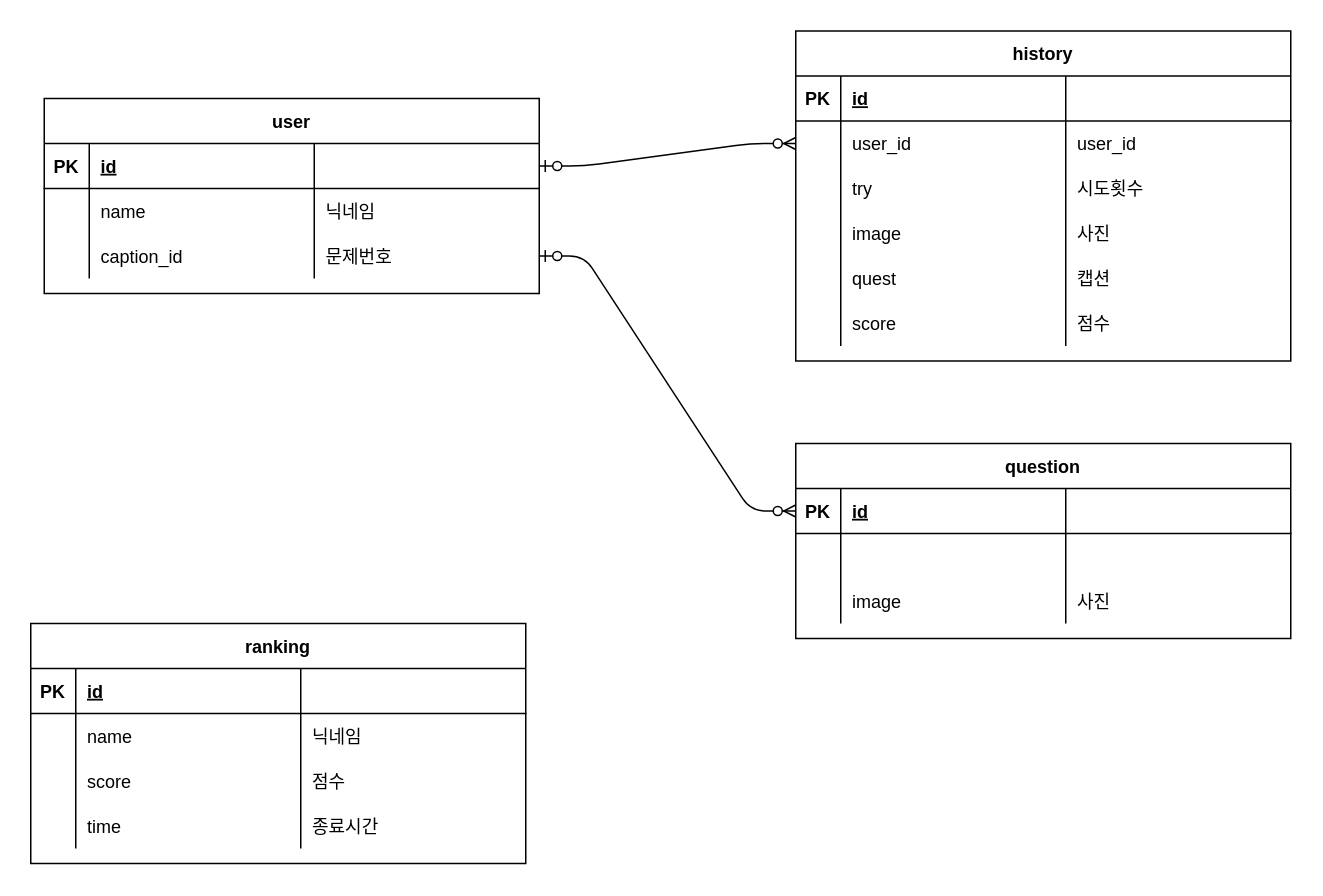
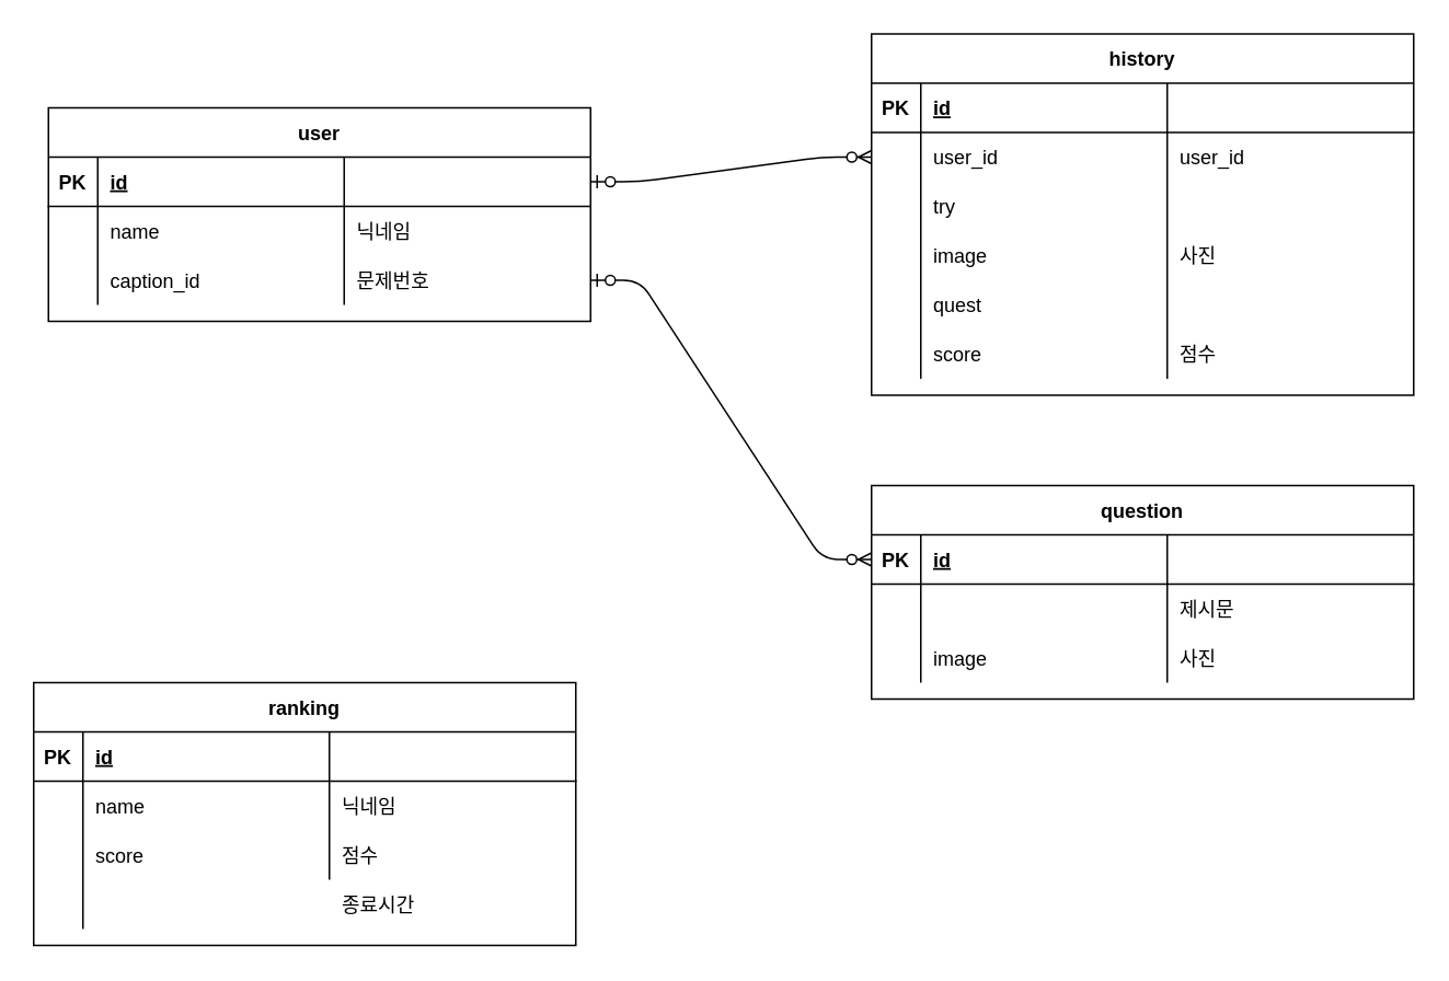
  <mxCell id="0" />
  <mxCell id="1" parent="0" />
  <mxCell id="2" value="user" style="shape=table;startSize=30;container=1;collapsible=1;childLayout=tableLayout;fixedRows=1;rowLines=0;fontStyle=1;align=center;resizeLast=1;" vertex="1" parent="1"><mxGeometry x="29" y="65" width="330" height="130" as="geometry" /></mxCell>
  <mxCell id="3" value="" style="shape=partialRectangle;collapsible=0;dropTarget=0;pointerEvents=0;fillColor=none;top=0;left=0;bottom=1;right=0;points=[[0,0.5],[1,0.5]];portConstraint=eastwest;" vertex="1" parent="2"><mxGeometry y="30" width="330" height="30" as="geometry" /></mxCell>
  <mxCell id="4" value="PK" style="shape=partialRectangle;connectable=0;fillColor=none;top=0;left=0;bottom=0;right=0;fontStyle=1;overflow=hidden;" vertex="1" parent="3"><mxGeometry width="30" height="30" as="geometry" /></mxCell>
  <mxCell id="5" value="id" style="shape=partialRectangle;connectable=0;fillColor=none;top=0;left=0;bottom=0;right=0;align=left;spacingLeft=6;fontStyle=5;overflow=hidden;" vertex="1" parent="3"><mxGeometry x="30" width="150" height="30" as="geometry" /></mxCell>
  <mxCell id="6" style="shape=partialRectangle;connectable=0;fillColor=none;top=0;left=0;bottom=0;right=0;align=left;spacingLeft=6;fontStyle=5;overflow=hidden;" vertex="1" parent="3"><mxGeometry x="180" width="150" height="30" as="geometry" /></mxCell>
  <mxCell id="7" value="" style="shape=partialRectangle;collapsible=0;dropTarget=0;pointerEvents=0;fillColor=none;top=0;left=0;bottom=0;right=0;points=[[0,0.5],[1,0.5]];portConstraint=eastwest;" vertex="1" parent="2"><mxGeometry y="60" width="330" height="30" as="geometry" /></mxCell>
  <mxCell id="8" value="" style="shape=partialRectangle;connectable=0;fillColor=none;top=0;left=0;bottom=0;right=0;editable=1;overflow=hidden;" vertex="1" parent="7"><mxGeometry width="30" height="30" as="geometry" /></mxCell>
  <mxCell id="9" value="name" style="shape=partialRectangle;connectable=0;fillColor=none;top=0;left=0;bottom=0;right=0;align=left;spacingLeft=6;overflow=hidden;" vertex="1" parent="7"><mxGeometry x="30" width="150" height="30" as="geometry" /></mxCell>
  <mxCell id="10" value="닉네임" style="shape=partialRectangle;connectable=0;fillColor=none;top=0;left=0;bottom=0;right=0;align=left;spacingLeft=6;overflow=hidden;" vertex="1" parent="7"><mxGeometry x="180" width="150" height="30" as="geometry" /></mxCell>
  <mxCell id="11" style="shape=partialRectangle;collapsible=0;dropTarget=0;pointerEvents=0;fillColor=none;top=0;left=0;bottom=0;right=0;points=[[0,0.5],[1,0.5]];portConstraint=eastwest;" vertex="1" parent="2"><mxGeometry y="90" width="330" height="30" as="geometry" /></mxCell>
  <mxCell id="12" style="shape=partialRectangle;connectable=0;fillColor=none;top=0;left=0;bottom=0;right=0;editable=1;overflow=hidden;" vertex="1" parent="11"><mxGeometry width="30" height="30" as="geometry" /></mxCell>
  <mxCell id="13" value="caption_id" style="shape=partialRectangle;connectable=0;fillColor=none;top=0;left=0;bottom=0;right=0;align=left;spacingLeft=6;overflow=hidden;" vertex="1" parent="11"><mxGeometry x="30" width="150" height="30" as="geometry" /></mxCell>
  <mxCell id="14" value="문제번호" style="shape=partialRectangle;connectable=0;fillColor=none;top=0;left=0;bottom=0;right=0;align=left;spacingLeft=6;overflow=hidden;" vertex="1" parent="11"><mxGeometry x="180" width="150" height="30" as="geometry" /></mxCell>
  <mxCell id="15" value="history" style="shape=table;startSize=30;container=1;collapsible=1;childLayout=tableLayout;fixedRows=1;rowLines=0;fontStyle=1;align=center;resizeLast=1;" vertex="1" parent="1"><mxGeometry x="530" y="20" width="330" height="220" as="geometry" /></mxCell>
  <mxCell id="16" value="" style="shape=partialRectangle;collapsible=0;dropTarget=0;pointerEvents=0;fillColor=none;top=0;left=0;bottom=1;right=0;points=[[0,0.5],[1,0.5]];portConstraint=eastwest;" vertex="1" parent="15"><mxGeometry y="30" width="330" height="30" as="geometry" /></mxCell>
  <mxCell id="17" value="PK" style="shape=partialRectangle;connectable=0;fillColor=none;top=0;left=0;bottom=0;right=0;fontStyle=1;overflow=hidden;" vertex="1" parent="16"><mxGeometry width="30" height="30" as="geometry" /></mxCell>
  <mxCell id="18" value="id" style="shape=partialRectangle;connectable=0;fillColor=none;top=0;left=0;bottom=0;right=0;align=left;spacingLeft=6;fontStyle=5;overflow=hidden;" vertex="1" parent="16"><mxGeometry x="30" width="150" height="30" as="geometry" /></mxCell>
  <mxCell id="19" style="shape=partialRectangle;connectable=0;fillColor=none;top=0;left=0;bottom=0;right=0;align=left;spacingLeft=6;fontStyle=5;overflow=hidden;" vertex="1" parent="16"><mxGeometry x="180" width="150" height="30" as="geometry" /></mxCell>
  <mxCell id="20" value="" style="shape=partialRectangle;collapsible=0;dropTarget=0;pointerEvents=0;fillColor=none;top=0;left=0;bottom=0;right=0;points=[[0,0.5],[1,0.5]];portConstraint=eastwest;" vertex="1" parent="15"><mxGeometry y="60" width="330" height="30" as="geometry" /></mxCell>
  <mxCell id="21" value="" style="shape=partialRectangle;connectable=0;fillColor=none;top=0;left=0;bottom=0;right=0;editable=1;overflow=hidden;" vertex="1" parent="20"><mxGeometry width="30" height="30" as="geometry" /></mxCell>
  <mxCell id="22" value="user_id" style="shape=partialRectangle;connectable=0;fillColor=none;top=0;left=0;bottom=0;right=0;align=left;spacingLeft=6;overflow=hidden;" vertex="1" parent="20"><mxGeometry x="30" width="150" height="30" as="geometry" /></mxCell>
  <mxCell id="23" value="user_id" style="shape=partialRectangle;connectable=0;fillColor=none;top=0;left=0;bottom=0;right=0;align=left;spacingLeft=6;overflow=hidden;" vertex="1" parent="20"><mxGeometry x="180" width="150" height="30" as="geometry" /></mxCell>
  <mxCell id="24" value="" style="shape=partialRectangle;collapsible=0;dropTarget=0;pointerEvents=0;fillColor=none;top=0;left=0;bottom=0;right=0;points=[[0,0.5],[1,0.5]];portConstraint=eastwest;" vertex="1" parent="15"><mxGeometry y="90" width="330" height="30" as="geometry" /></mxCell>
  <mxCell id="25" value="" style="shape=partialRectangle;connectable=0;fillColor=none;top=0;left=0;bottom=0;right=0;editable=1;overflow=hidden;" vertex="1" parent="24"><mxGeometry width="30" height="30" as="geometry" /></mxCell>
  <mxCell id="26" value="try" style="shape=partialRectangle;connectable=0;fillColor=none;top=0;left=0;bottom=0;right=0;align=left;spacingLeft=6;overflow=hidden;" vertex="1" parent="24"><mxGeometry x="30" width="150" height="30" as="geometry" /></mxCell>
- <mxCell id="27" value="시도횟수" style="shape=partialRectangle;connectable=0;fillColor=none;top=0;left=0;bottom=0;right=0;align=left;spacingLeft=6;overflow=hidden;" vertex="1" parent="24"><mxGeometry x="180" width="150" height="30" as="geometry" /></mxCell>
  <mxCell id="28" value="" style="shape=partialRectangle;collapsible=0;dropTarget=0;pointerEvents=0;fillColor=none;top=0;left=0;bottom=0;right=0;points=[[0,0.5],[1,0.5]];portConstraint=eastwest;" vertex="1" parent="15"><mxGeometry y="120" width="330" height="30" as="geometry" /></mxCell>
  <mxCell id="29" value="" style="shape=partialRectangle;connectable=0;fillColor=none;top=0;left=0;bottom=0;right=0;editable=1;overflow=hidden;" vertex="1" parent="28"><mxGeometry width="30" height="30" as="geometry" /></mxCell>
  <mxCell id="30" value="image" style="shape=partialRectangle;connectable=0;fillColor=none;top=0;left=0;bottom=0;right=0;align=left;spacingLeft=6;overflow=hidden;" vertex="1" parent="28"><mxGeometry x="30" width="150" height="30" as="geometry" /></mxCell>
  <mxCell id="31" value="사진" style="shape=partialRectangle;connectable=0;fillColor=none;top=0;left=0;bottom=0;right=0;align=left;spacingLeft=6;overflow=hidden;" vertex="1" parent="28"><mxGeometry x="180" width="150" height="30" as="geometry" /></mxCell>
  <mxCell id="32" style="shape=partialRectangle;collapsible=0;dropTarget=0;pointerEvents=0;fillColor=none;top=0;left=0;bottom=0;right=0;points=[[0,0.5],[1,0.5]];portConstraint=eastwest;" vertex="1" parent="15"><mxGeometry y="150" width="330" height="30" as="geometry" /></mxCell>
  <mxCell id="33" style="shape=partialRectangle;connectable=0;fillColor=none;top=0;left=0;bottom=0;right=0;editable=1;overflow=hidden;" vertex="1" parent="32"><mxGeometry width="30" height="30" as="geometry" /></mxCell>
  <mxCell id="34" value="quest" style="shape=partialRectangle;connectable=0;fillColor=none;top=0;left=0;bottom=0;right=0;align=left;spacingLeft=6;overflow=hidden;" vertex="1" parent="32"><mxGeometry x="30" width="150" height="30" as="geometry" /></mxCell>
- <mxCell id="35" value="캡션" style="shape=partialRectangle;connectable=0;fillColor=none;top=0;left=0;bottom=0;right=0;align=left;spacingLeft=6;overflow=hidden;" vertex="1" parent="32"><mxGeometry x="180" width="150" height="30" as="geometry" /></mxCell>
  <mxCell id="36" style="shape=partialRectangle;collapsible=0;dropTarget=0;pointerEvents=0;fillColor=none;top=0;left=0;bottom=0;right=0;points=[[0,0.5],[1,0.5]];portConstraint=eastwest;" vertex="1" parent="15"><mxGeometry y="180" width="330" height="30" as="geometry" /></mxCell>
  <mxCell id="37" style="shape=partialRectangle;connectable=0;fillColor=none;top=0;left=0;bottom=0;right=0;editable=1;overflow=hidden;" vertex="1" parent="36"><mxGeometry width="30" height="30" as="geometry" /></mxCell>
  <mxCell id="38" value="score" style="shape=partialRectangle;connectable=0;fillColor=none;top=0;left=0;bottom=0;right=0;align=left;spacingLeft=6;overflow=hidden;" vertex="1" parent="36"><mxGeometry x="30" width="150" height="30" as="geometry" /></mxCell>
  <mxCell id="39" value="점수" style="shape=partialRectangle;connectable=0;fillColor=none;top=0;left=0;bottom=0;right=0;align=left;spacingLeft=6;overflow=hidden;" vertex="1" parent="36"><mxGeometry x="180" width="150" height="30" as="geometry" /></mxCell>
  <mxCell id="40" value="ranking" style="shape=table;startSize=30;container=1;collapsible=1;childLayout=tableLayout;fixedRows=1;rowLines=0;fontStyle=1;align=center;resizeLast=1;" vertex="1" parent="1"><mxGeometry x="20" y="415" width="330" height="160" as="geometry" /></mxCell>
  <mxCell id="41" value="" style="shape=partialRectangle;collapsible=0;dropTarget=0;pointerEvents=0;fillColor=none;top=0;left=0;bottom=1;right=0;points=[[0,0.5],[1,0.5]];portConstraint=eastwest;" vertex="1" parent="40"><mxGeometry y="30" width="330" height="30" as="geometry" /></mxCell>
  <mxCell id="42" value="PK" style="shape=partialRectangle;connectable=0;fillColor=none;top=0;left=0;bottom=0;right=0;fontStyle=1;overflow=hidden;" vertex="1" parent="41"><mxGeometry width="30" height="30" as="geometry" /></mxCell>
  <mxCell id="43" value="id" style="shape=partialRectangle;connectable=0;fillColor=none;top=0;left=0;bottom=0;right=0;align=left;spacingLeft=6;fontStyle=5;overflow=hidden;" vertex="1" parent="41"><mxGeometry x="30" width="150" height="30" as="geometry" /></mxCell>
  <mxCell id="44" style="shape=partialRectangle;connectable=0;fillColor=none;top=0;left=0;bottom=0;right=0;align=left;spacingLeft=6;fontStyle=5;overflow=hidden;" vertex="1" parent="41"><mxGeometry x="180" width="150" height="30" as="geometry" /></mxCell>
  <mxCell id="45" value="" style="shape=partialRectangle;collapsible=0;dropTarget=0;pointerEvents=0;fillColor=none;top=0;left=0;bottom=0;right=0;points=[[0,0.5],[1,0.5]];portConstraint=eastwest;" vertex="1" parent="40"><mxGeometry y="60" width="330" height="30" as="geometry" /></mxCell>
  <mxCell id="46" value="" style="shape=partialRectangle;connectable=0;fillColor=none;top=0;left=0;bottom=0;right=0;editable=1;overflow=hidden;" vertex="1" parent="45"><mxGeometry width="30" height="30" as="geometry" /></mxCell>
  <mxCell id="47" value="name" style="shape=partialRectangle;connectable=0;fillColor=none;top=0;left=0;bottom=0;right=0;align=left;spacingLeft=6;overflow=hidden;" vertex="1" parent="45"><mxGeometry x="30" width="150" height="30" as="geometry" /></mxCell>
  <mxCell id="48" value="닉네임" style="shape=partialRectangle;connectable=0;fillColor=none;top=0;left=0;bottom=0;right=0;align=left;spacingLeft=6;overflow=hidden;" vertex="1" parent="45"><mxGeometry x="180" width="150" height="30" as="geometry" /></mxCell>
  <mxCell id="49" value="" style="shape=partialRectangle;collapsible=0;dropTarget=0;pointerEvents=0;fillColor=none;top=0;left=0;bottom=0;right=0;points=[[0,0.5],[1,0.5]];portConstraint=eastwest;" vertex="1" parent="40"><mxGeometry y="90" width="330" height="30" as="geometry" /></mxCell>
  <mxCell id="50" value="" style="shape=partialRectangle;connectable=0;fillColor=none;top=0;left=0;bottom=0;right=0;editable=1;overflow=hidden;" vertex="1" parent="49"><mxGeometry width="30" height="30" as="geometry" /></mxCell>
  <mxCell id="51" value="score" style="shape=partialRectangle;connectable=0;fillColor=none;top=0;left=0;bottom=0;right=0;align=left;spacingLeft=6;overflow=hidden;" vertex="1" parent="49"><mxGeometry x="30" width="150" height="30" as="geometry" /></mxCell>
  <mxCell id="52" value="점수" style="shape=partialRectangle;connectable=0;fillColor=none;top=0;left=0;bottom=0;right=0;align=left;spacingLeft=6;overflow=hidden;" vertex="1" parent="49"><mxGeometry x="180" width="150" height="30" as="geometry" /></mxCell>
  <mxCell id="53" value="" style="shape=partialRectangle;collapsible=0;dropTarget=0;pointerEvents=0;fillColor=none;top=0;left=0;bottom=0;right=0;points=[[0,0.5],[1,0.5]];portConstraint=eastwest;" vertex="1" parent="40"><mxGeometry y="120" width="330" height="30" as="geometry" /></mxCell>
  <mxCell id="54" value="" style="shape=partialRectangle;connectable=0;fillColor=none;top=0;left=0;bottom=0;right=0;editable=1;overflow=hidden;" vertex="1" parent="53"><mxGeometry width="30" height="30" as="geometry" /></mxCell>
- <mxCell id="55" value="time" style="shape=partialRectangle;connectable=0;fillColor=none;top=0;left=0;bottom=0;right=0;align=left;spacingLeft=6;overflow=hidden;" vertex="1" parent="53"><mxGeometry x="30" width="150" height="30" as="geometry" /></mxCell>
  <mxCell id="56" value="종료시간" style="shape=partialRectangle;connectable=0;fillColor=none;top=0;left=0;bottom=0;right=0;align=left;spacingLeft=6;overflow=hidden;" vertex="1" parent="53"><mxGeometry x="180" width="150" height="30" as="geometry" /></mxCell>
  <mxCell id="57" value="" style="edgeStyle=entityRelationEdgeStyle;fontSize=12;html=1;endArrow=ERzeroToMany;startArrow=ERzeroToOne;exitX=1;exitY=0.5;exitDx=0;exitDy=0;entryX=0;entryY=0.5;entryDx=0;entryDy=0;" edge="1" parent="1" source="3" target="20"><mxGeometry width="100" height="100" relative="1" as="geometry"><mxPoint x="320" y="335" as="sourcePoint" /><mxPoint x="420" y="235" as="targetPoint" /></mxGeometry></mxCell>
  <mxCell id="58" value="question" style="shape=table;startSize=30;container=1;collapsible=1;childLayout=tableLayout;fixedRows=1;rowLines=0;fontStyle=1;align=center;resizeLast=1;" vertex="1" parent="1"><mxGeometry x="530" y="295" width="330" height="130" as="geometry" /></mxCell>
  <mxCell id="59" value="" style="shape=partialRectangle;collapsible=0;dropTarget=0;pointerEvents=0;fillColor=none;top=0;left=0;bottom=1;right=0;points=[[0,0.5],[1,0.5]];portConstraint=eastwest;" vertex="1" parent="58"><mxGeometry y="30" width="330" height="30" as="geometry" /></mxCell>
  <mxCell id="60" value="PK" style="shape=partialRectangle;connectable=0;fillColor=none;top=0;left=0;bottom=0;right=0;fontStyle=1;overflow=hidden;" vertex="1" parent="59"><mxGeometry width="30" height="30" as="geometry" /></mxCell>
  <mxCell id="61" value="id" style="shape=partialRectangle;connectable=0;fillColor=none;top=0;left=0;bottom=0;right=0;align=left;spacingLeft=6;fontStyle=5;overflow=hidden;" vertex="1" parent="59"><mxGeometry x="30" width="150" height="30" as="geometry" /></mxCell>
  <mxCell id="62" style="shape=partialRectangle;connectable=0;fillColor=none;top=0;left=0;bottom=0;right=0;align=left;spacingLeft=6;fontStyle=5;overflow=hidden;" vertex="1" parent="59"><mxGeometry x="180" width="150" height="30" as="geometry" /></mxCell>
  <mxCell id="63" value="" style="shape=partialRectangle;collapsible=0;dropTarget=0;pointerEvents=0;fillColor=none;top=0;left=0;bottom=0;right=0;points=[[0,0.5],[1,0.5]];portConstraint=eastwest;" vertex="1" parent="58"><mxGeometry y="60" width="330" height="30" as="geometry" /></mxCell>
  <mxCell id="64" value="" style="shape=partialRectangle;connectable=0;fillColor=none;top=0;left=0;bottom=0;right=0;editable=1;overflow=hidden;" vertex="1" parent="63"><mxGeometry width="30" height="30" as="geometry" /></mxCell>
  <mxCell id="65" value="" style="shape=partialRectangle;connectable=0;fillColor=none;top=0;left=0;bottom=0;right=0;align=left;spacingLeft=6;overflow=hidden;" vertex="1" parent="63"><mxGeometry x="30" width="150" height="30" as="geometry" /></mxCell>
+ <mxCell id="66" value="제시문" style="shape=partialRectangle;connectable=0;fillColor=none;top=0;left=0;bottom=0;right=0;align=left;spacingLeft=6;overflow=hidden;" vertex="1" parent="63"><mxGeometry x="180" width="150" height="30" as="geometry" /></mxCell>
  <mxCell id="67" value="" style="shape=partialRectangle;collapsible=0;dropTarget=0;pointerEvents=0;fillColor=none;top=0;left=0;bottom=0;right=0;points=[[0,0.5],[1,0.5]];portConstraint=eastwest;" vertex="1" parent="58"><mxGeometry y="90" width="330" height="30" as="geometry" /></mxCell>
  <mxCell id="68" value="" style="shape=partialRectangle;connectable=0;fillColor=none;top=0;left=0;bottom=0;right=0;editable=1;overflow=hidden;" vertex="1" parent="67"><mxGeometry width="30" height="30" as="geometry" /></mxCell>
  <mxCell id="69" value="image" style="shape=partialRectangle;connectable=0;fillColor=none;top=0;left=0;bottom=0;right=0;align=left;spacingLeft=6;overflow=hidden;" vertex="1" parent="67"><mxGeometry x="30" width="150" height="30" as="geometry" /></mxCell>
  <mxCell id="70" value="사진" style="shape=partialRectangle;connectable=0;fillColor=none;top=0;left=0;bottom=0;right=0;align=left;spacingLeft=6;overflow=hidden;" vertex="1" parent="67"><mxGeometry x="180" width="150" height="30" as="geometry" /></mxCell>
  <mxCell id="71" value="" style="edgeStyle=entityRelationEdgeStyle;fontSize=12;html=1;endArrow=ERzeroToMany;startArrow=ERzeroToOne;entryX=0;entryY=0.5;entryDx=0;entryDy=0;" edge="1" parent="1" source="11" target="59"><mxGeometry width="100" height="100" relative="1" as="geometry"><mxPoint x="369" y="170" as="sourcePoint" /><mxPoint x="540" y="155" as="targetPoint" /></mxGeometry></mxCell>
